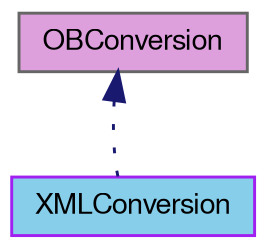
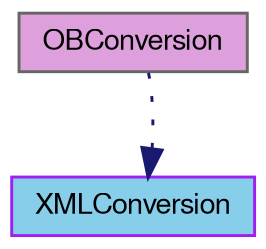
  digraph {
    node [fontname=FreeSans fontsize=10 shape=record style=filled]
    n1 [color=gray40 fillcolor=plum fontcolor=black height=0.2 label=OBConversion width=0.4]
    n2 [color=purple fillcolor=skyblue height=0.2 label=XMLConversion width=0.4]
-   n1 -> n2 [color=midnightblue dir=back fontname=FreeSans fontsize=10 labelfontname=FreeSans labelfontsize=10 style=dotted]
+   n2 -> n1 [color=midnightblue dir=back fontname=FreeSans fontsize=10 labelfontname=FreeSans labelfontsize=10 style=dotted]
  }
